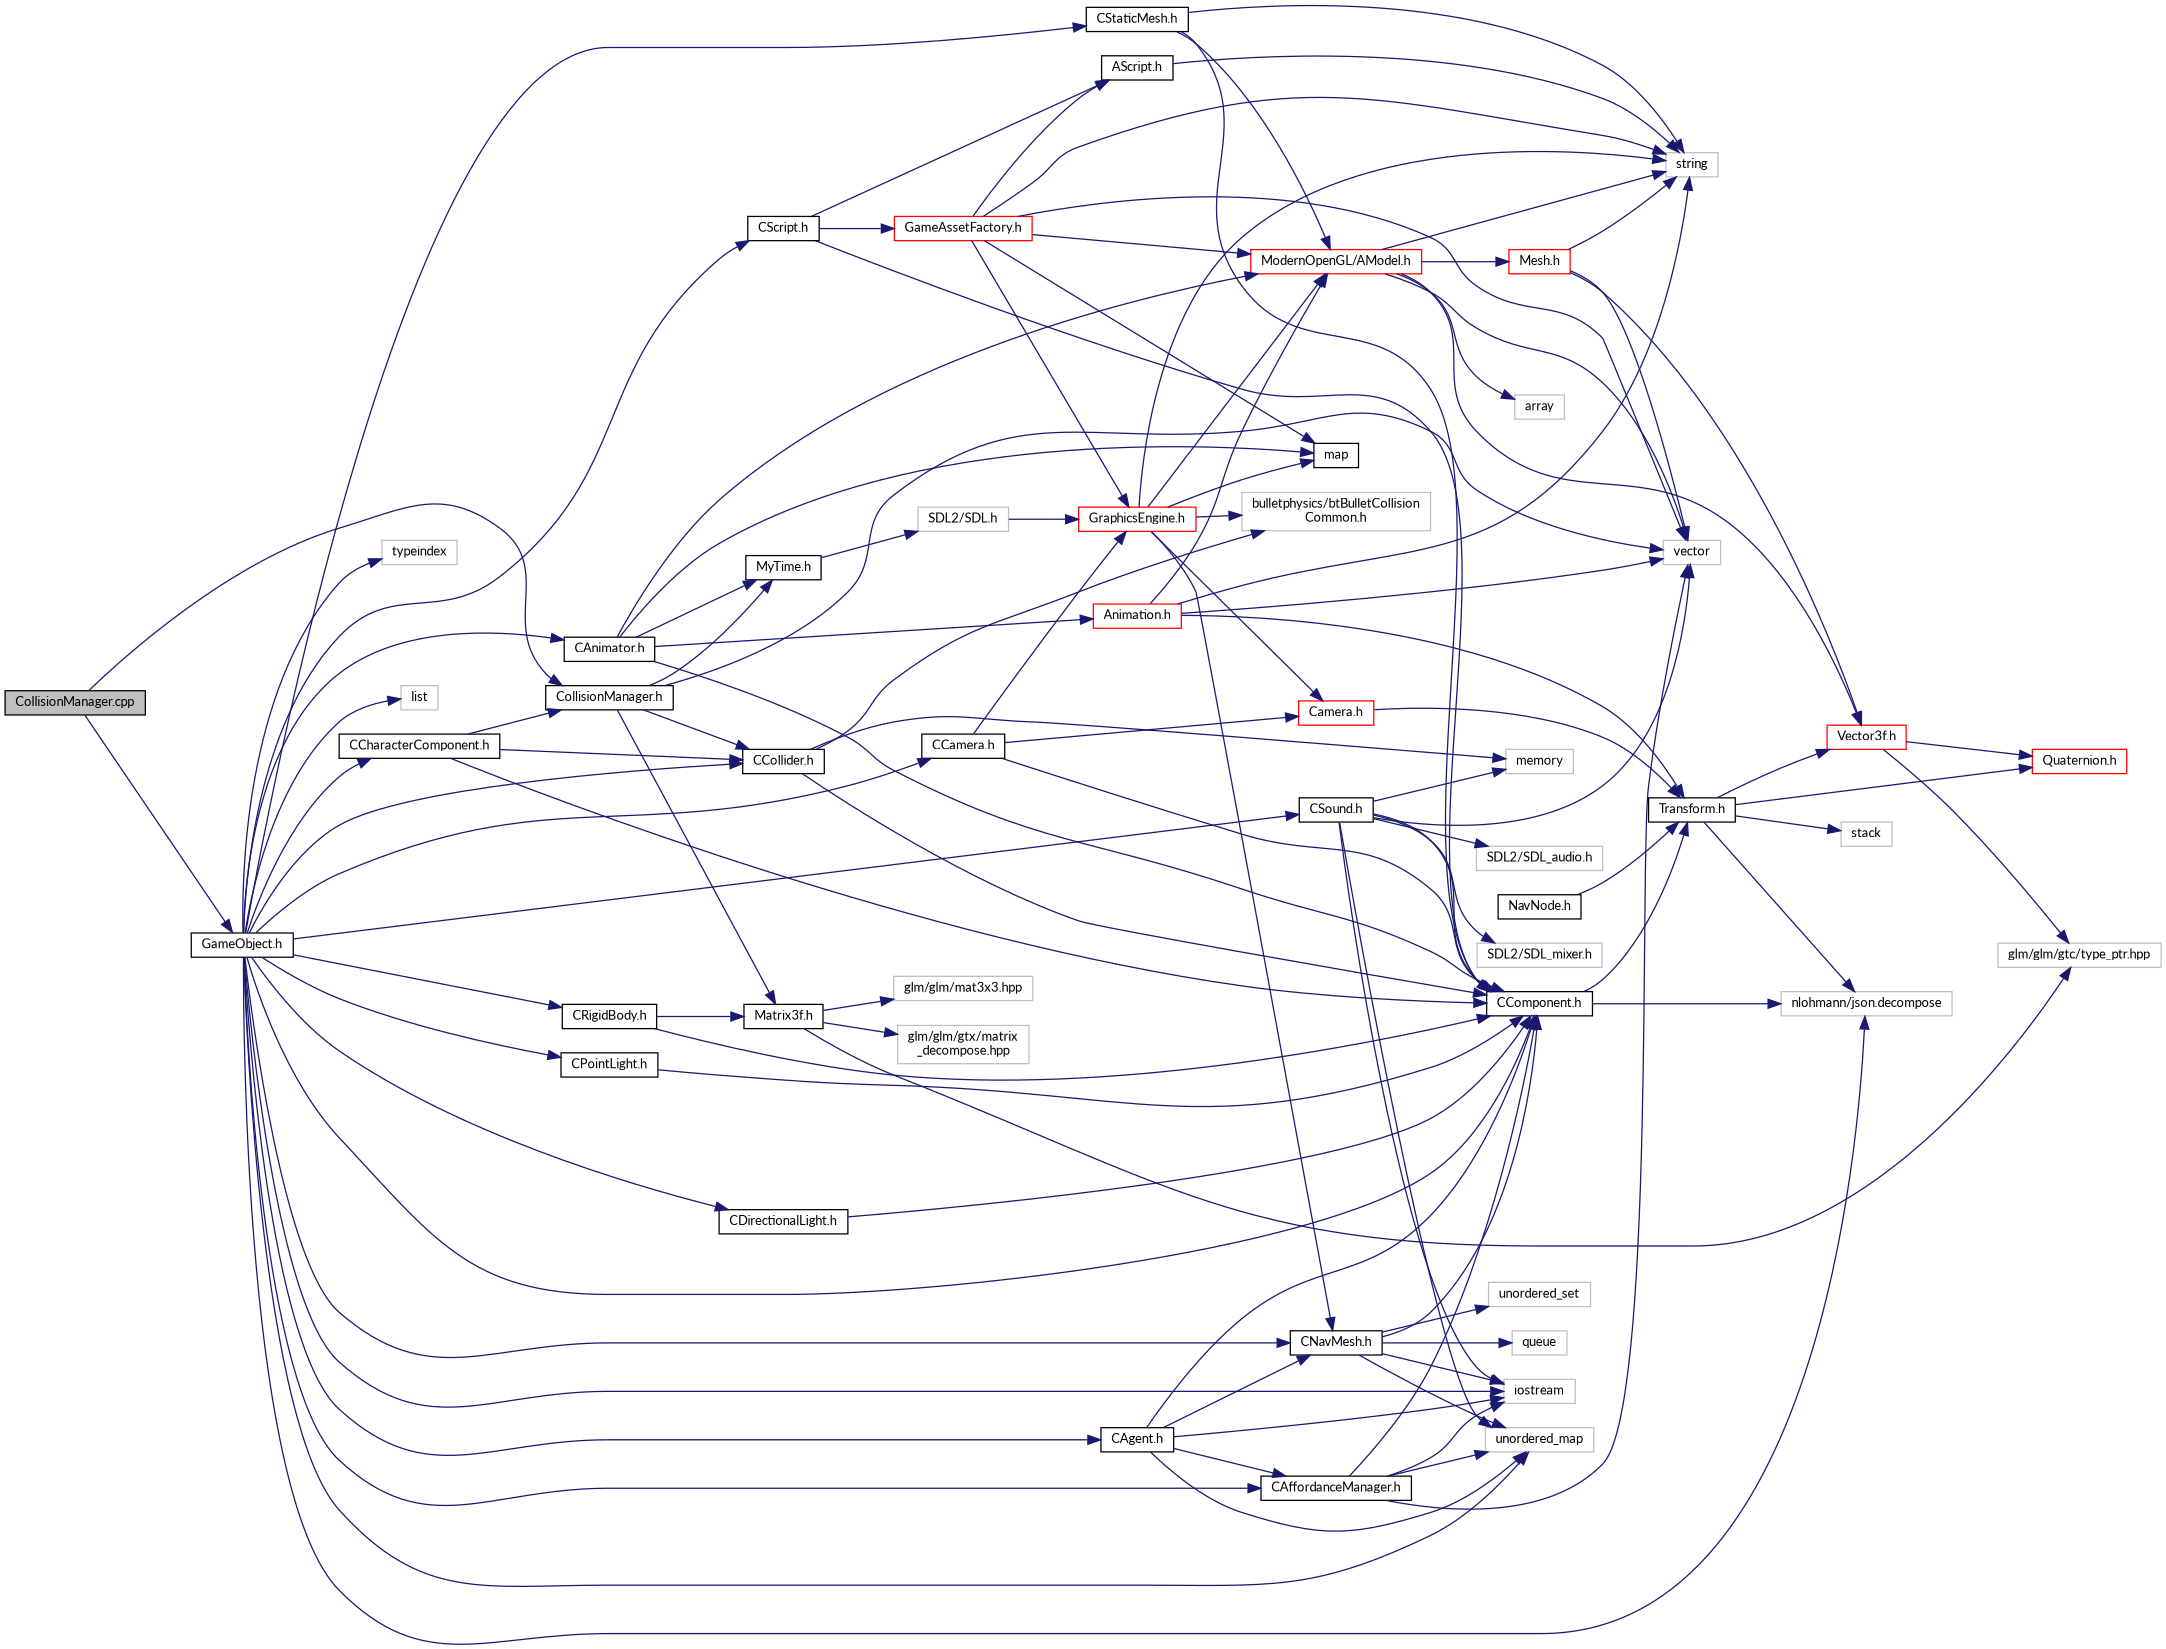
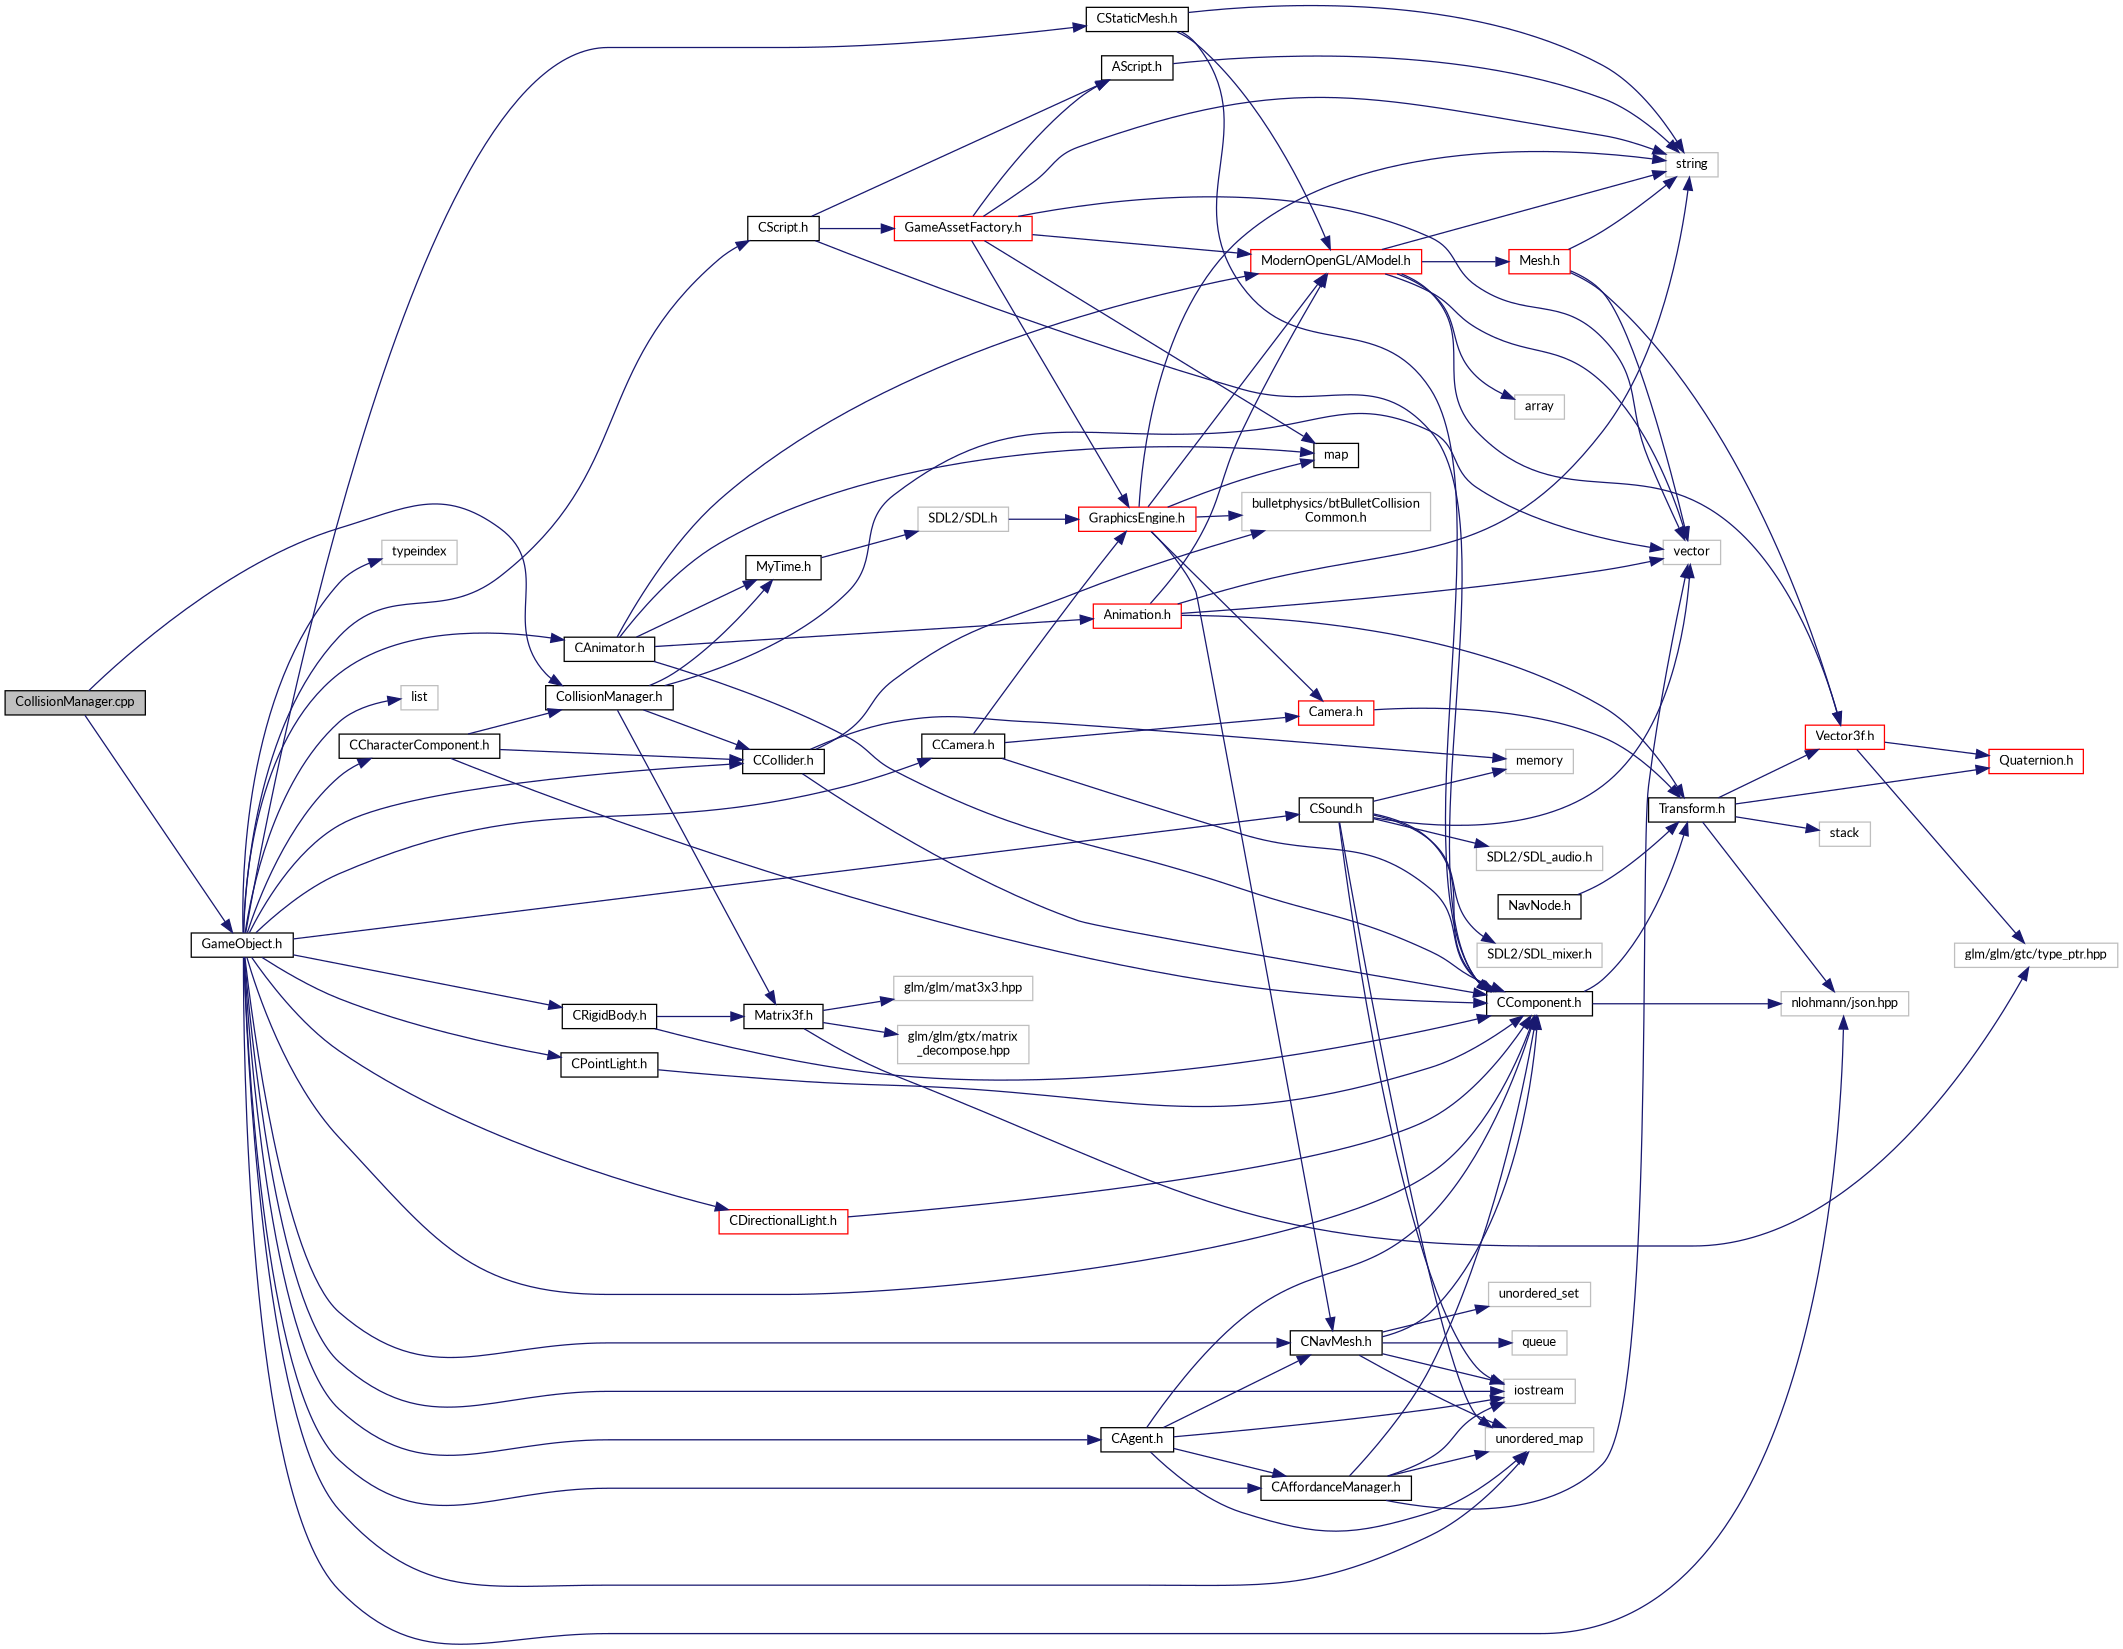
  digraph {
    fontname=Lato
    rankdir=LR
    node [color=black fillcolor=white fontname=Lato fontsize=10 shape=record style=filled]
    edge [color=midnightblue fontname=Lato fontsize=10 labelfontname=Helvetica labelfontsize=10 style=solid]
    n1 [fillcolor=grey75 fontcolor=black height=0.2 label="CollisionManager.cpp" width=0.4]
    n2 [height=0.2 label="CollisionManager.h" width=0.4]
    n3 [height=0.2 label="GameObject.h" width=0.4]
    n4 [height=0.2 label="CCollider.h" width=0.4]
    n5 [color=grey75 height=0.2 label=vector width=0.4]
    n6 [height=0.2 label="MyTime.h" width=0.4]
    n7 [height=0.2 label="Matrix3f.h" width=0.4]
    n8 [height=0.2 label="CComponent.h" width=0.4]
-   n9 [color=grey75 height=0.2 label="nlohmann/json.decompose" width=0.4]
+   n9 [color=grey75 height=0.2 label="nlohmann/json.hpp" width=0.4]
    n10 [height=0.2 label="CStaticMesh.h" width=0.4]
    n11 [height=0.2 label="CScript.h" width=0.4]
    n12 [height=0.2 label="CNavMesh.h" width=0.4]
    n13 [color=grey75 height=0.2 label=iostream width=0.4]
    n14 [color=grey75 height=0.2 label=unordered_map width=0.4]
    n15 [color=grey75 height=0.2 label=typeindex width=0.4]
    n16 [color=grey75 height=0.2 label=list width=0.4]
    n17 [height=0.2 label="CCharacterComponent.h" width=0.4]
    n18 [height=0.2 label="CCamera.h" width=0.4]
    n19 [height=0.2 label="CSound.h" width=0.4]
    n20 [height=0.2 label="CPointLight.h" width=0.4]
-   n21 [height=0.2 label="CDirectionalLight.h" width=0.4]
+   n21 [color=red height=0.2 label="CDirectionalLight.h" width=0.4]
    n22 [height=0.2 label="CAnimator.h" width=0.4]
    n23 [height=0.2 label="CRigidBody.h" width=0.4]
    n24 [height=0.2 label="CAgent.h" width=0.4]
    n25 [height=0.2 label="CAffordanceManager.h" width=0.4]
    n26 [color=grey75 height=0.2 label="bulletphysics/btBulletCollision\lCommon.h" width=0.4]
    n27 [color=grey75 height=0.2 label=memory width=0.4]
    n28 [color=grey75 height=0.2 label="SDL2/SDL.h" width=0.4]
    n29 [color=grey75 height=0.2 label="glm/glm/gtc/type_ptr.hpp" width=0.4]
    n30 [color=grey75 height=0.2 label="glm/glm/gtx/matrix\l_decompose.hpp" width=0.4]
    n31 [color=grey75 height=0.2 label="glm/glm/mat3x3.hpp" width=0.4]
    n32 [height=0.2 label="Transform.h" width=0.4]
    n33 [color=grey75 height=0.2 label=stack width=0.4]
    n34 [color=red height=0.2 label="Vector3f.h" width=0.4]
    n35 [color=red height=0.2 label="Quaternion.h" width=0.4]
    n36 [color=red height=0.2 label="GraphicsEngine.h" width=0.4]
    n37 [color=red height=0.2 label="ModernOpenGL/AModel.h" width=0.4]
    n38 [color=grey75 height=0.2 label=string width=0.4]
    n39 [height=0.2 label="AScript.h" width=0.4]
    n40 [color=red height=0.2 label="GameAssetFactory.h" width=0.4]
    n41 [color=grey75 height=0.2 label=queue width=0.4]
    n42 [color=grey75 height=0.2 label=unordered_set width=0.4]
    n43 [color=red height=0.2 label="Camera.h" width=0.4]
    n44 [color=grey75 height=0.2 label="SDL2/SDL_mixer.h" width=0.4]
    n45 [color=grey75 height=0.2 label="SDL2/SDL_audio.h" width=0.4]
    n46 [height=0.2 label=map width=0.4]
    n47 [color=red height=0.2 label="Animation.h" width=0.4]
    n48 [color=grey75 height=0.2 label=array width=0.4]
    n49 [color=red height=0.2 label="Mesh.h" width=0.4]
    n50 [height=0.2 label="NavNode.h" width=0.4]
    n1 -> n2
    n1 -> n3
    n2 -> n4
    n2 -> n5
    n2 -> n6
    n2 -> n7
    n3 -> n4
    n3 -> n8
    n3 -> n9
    n3 -> n10
    n3 -> n11
    n3 -> n12
    n3 -> n13
    n3 -> n14
    n3 -> n15
    n3 -> n16
    n3 -> n17
    n3 -> n18
    n3 -> n19
    n3 -> n20
    n3 -> n21
    n3 -> n22
    n3 -> n23
    n3 -> n24
    n3 -> n25
    n4 -> n8
    n4 -> n26
    n4 -> n27
    n6 -> n28
    n7 -> n29
    n7 -> n30
    n7 -> n31
    n8 -> n9
    n8 -> n32
    n10 -> n8
    n10 -> n37
    n10 -> n38
    n11 -> n8
    n11 -> n39
    n11 -> n40
    n12 -> n8
    n12 -> n13
    n12 -> n14
    n12 -> n41
    n12 -> n42
    n17 -> n2
    n17 -> n4
    n17 -> n8
    n18 -> n8
    n18 -> n36
    n18 -> n43
    n19 -> n5
    n19 -> n8
    n19 -> n13
    n19 -> n14
    n19 -> n27
    n19 -> n44
    n19 -> n45
    n20 -> n8
    n21 -> n8
    n22 -> n6
    n22 -> n8
    n22 -> n37
    n22 -> n46
    n22 -> n47
    n23 -> n7
    n23 -> n8
    n24 -> n8
    n24 -> n12
    n24 -> n13
    n24 -> n14
    n24 -> n25
    n25 -> n5
    n25 -> n8
    n25 -> n13
    n25 -> n14
    n28 -> n36
    n32 -> n9
    n32 -> n33
    n32 -> n34
    n32 -> n35
    n34 -> n29
    n34 -> n35
    n36 -> n12
    n36 -> n26
    n36 -> n37
    n36 -> n38
    n36 -> n43
    n36 -> n46
    n37 -> n5
    n37 -> n34
    n37 -> n38
    n37 -> n48
    n37 -> n49
    n39 -> n38
    n40 -> n5
    n40 -> n36
    n40 -> n37
    n40 -> n38
    n40 -> n39
    n40 -> n46
    n43 -> n32
    n47 -> n5
    n47 -> n32
    n47 -> n37
    n47 -> n38
    n49 -> n5
    n49 -> n34
    n49 -> n38
    n50 -> n32
  }
